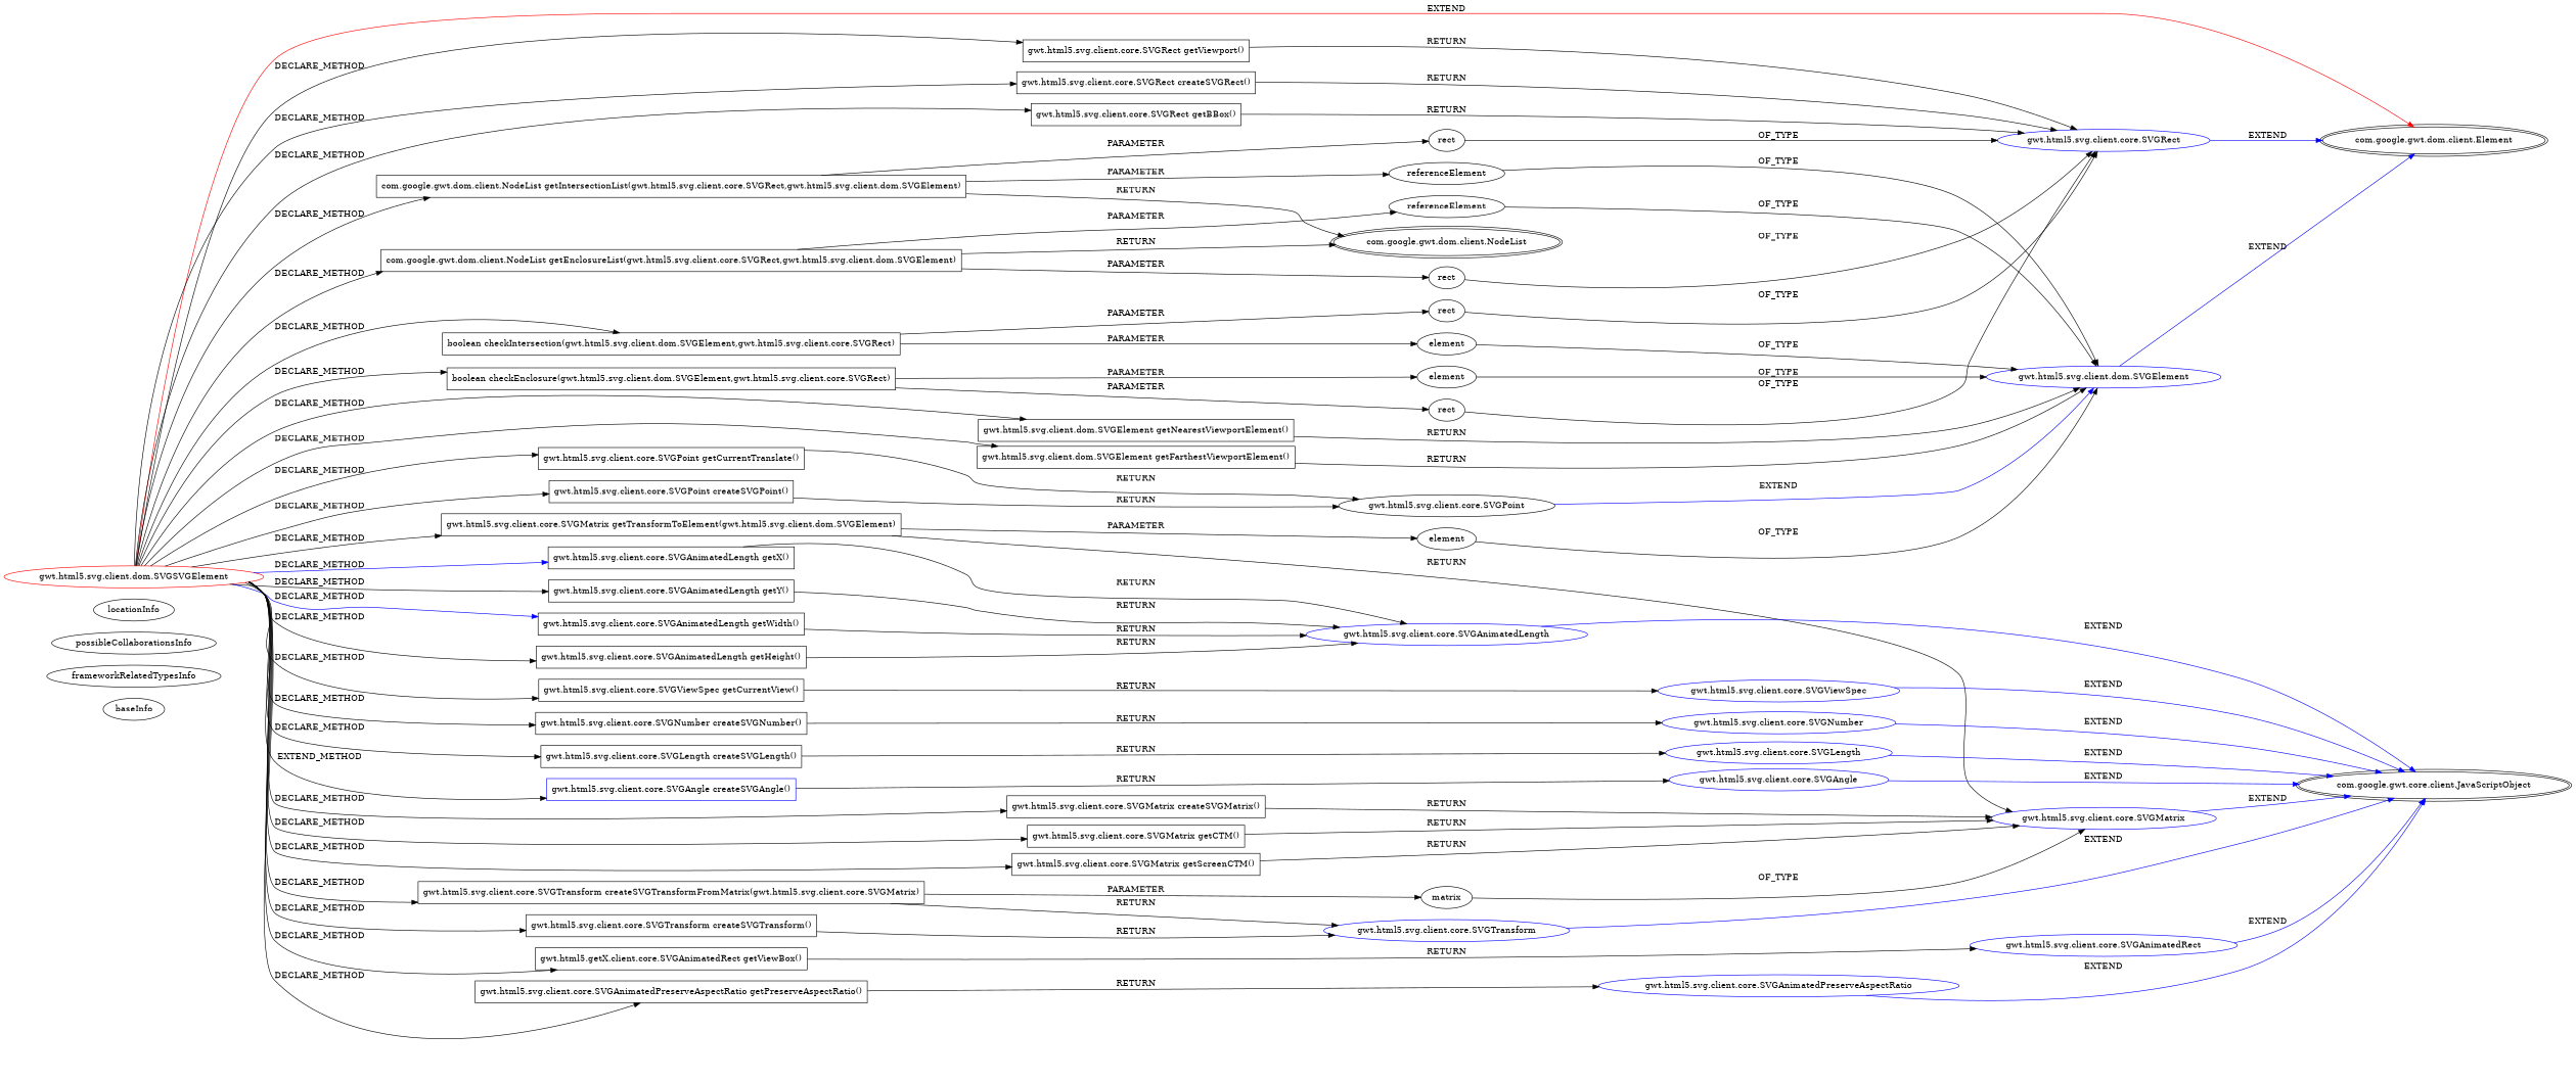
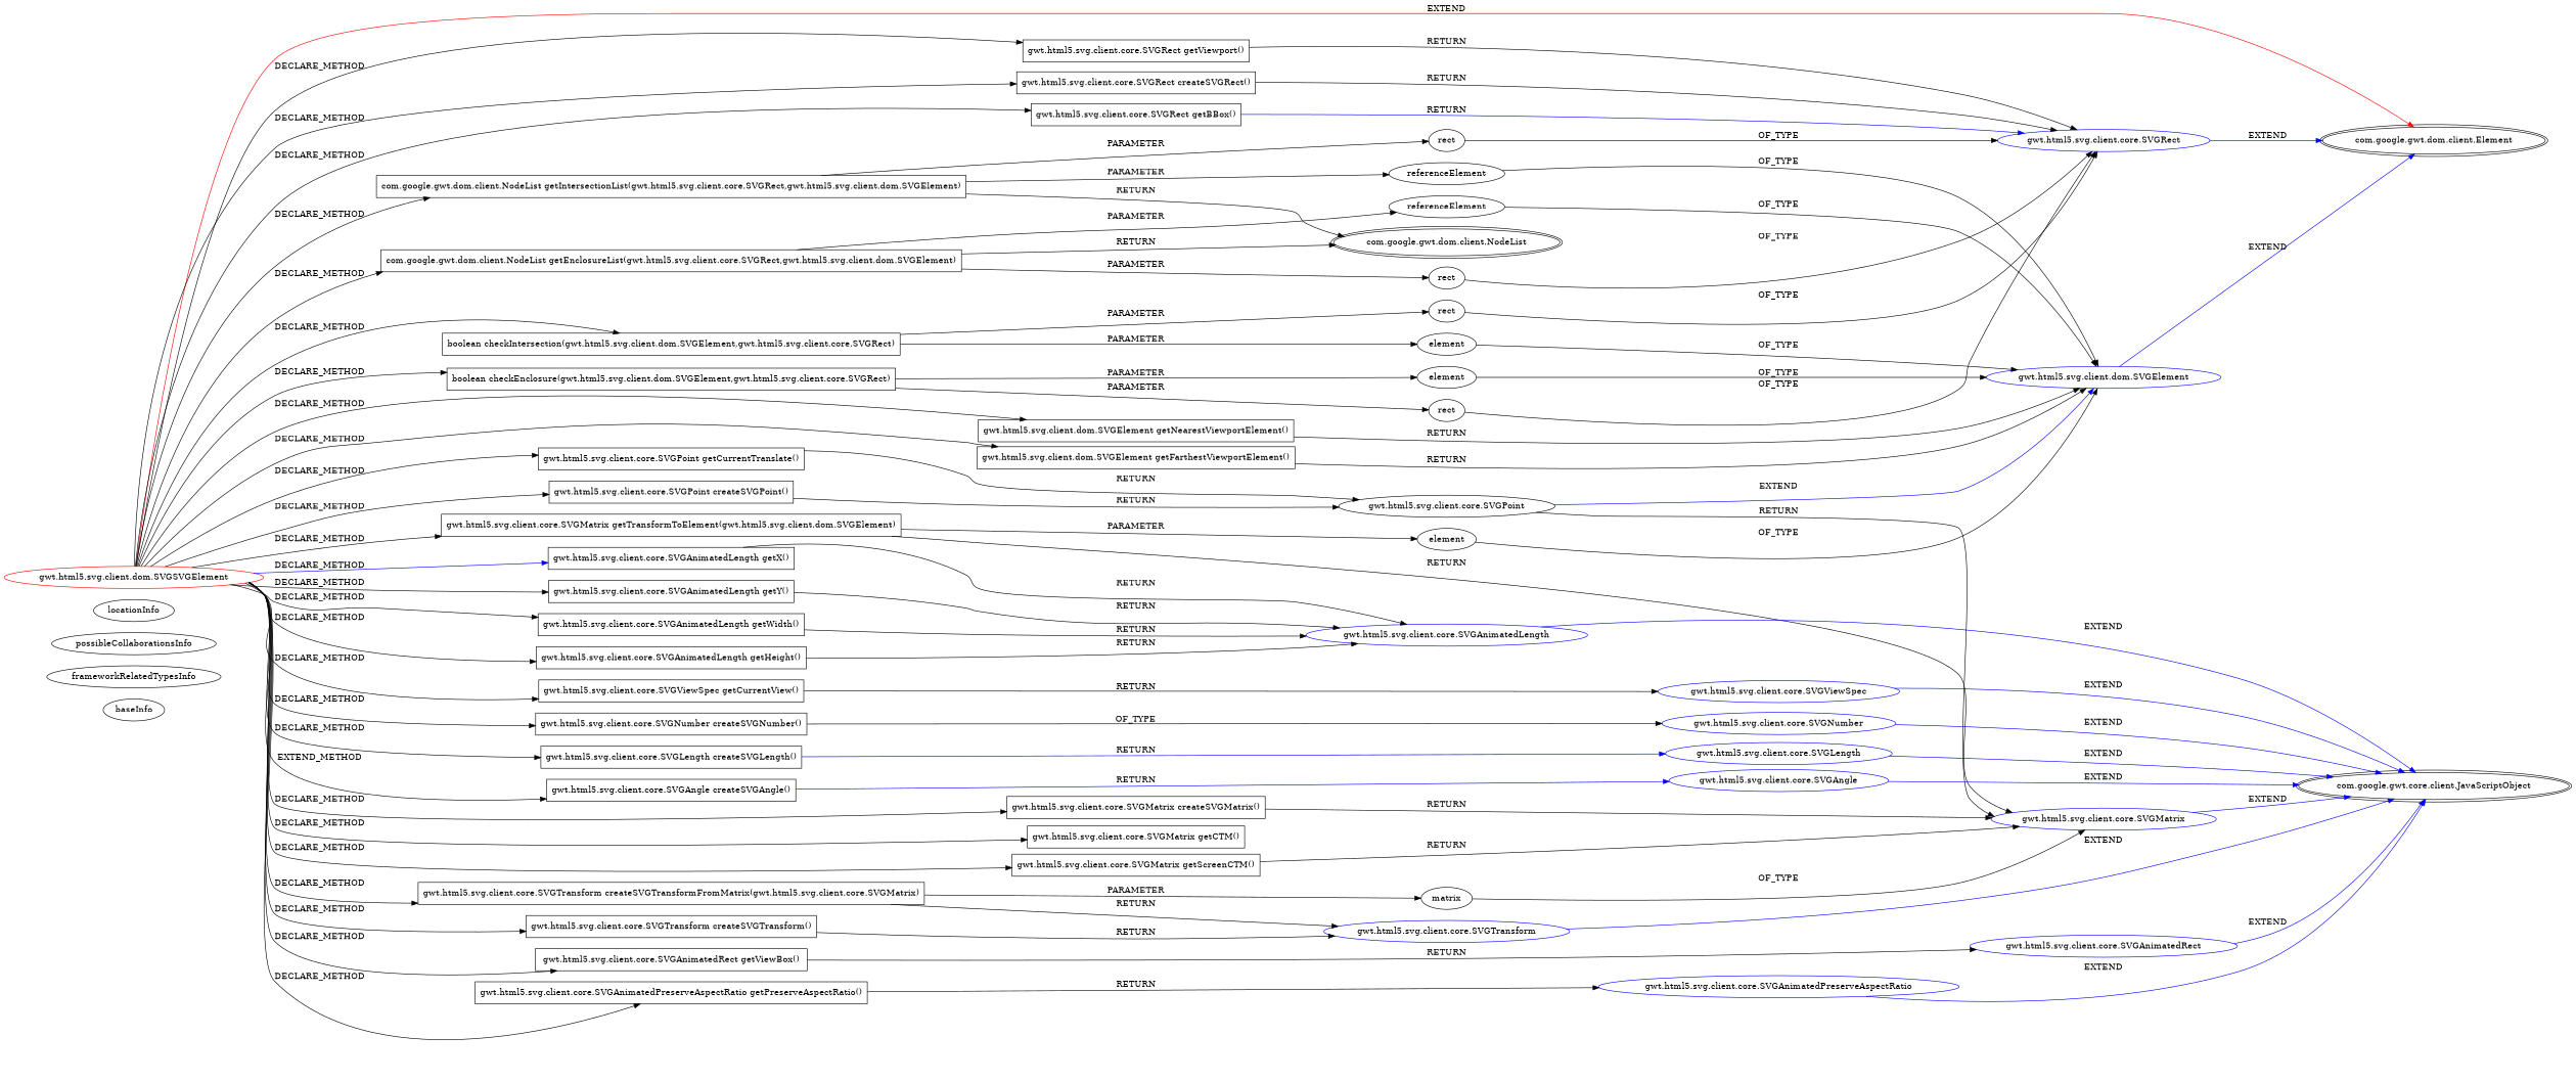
  digraph {
    rankdir=LR
    node [isFrameworkType=false vertexType=CLIENT_METHOD_DECLARATION]
    baseInfo [category=extension_graph graphId=3837 isAnonymous=false possibleRelation=true isFrameworkType="" vertexType=""]
    frameworkRelatedTypesInfo [0="com.google.gwt.dom.client.Element" isFrameworkType="" vertexType=""]
    possibleCollaborationsInfo [0="3837~CLIENT_METHOD_DECLARATION-RETURN_TYPE-CLIENT_METHOD_DECLARATION-RETURN_TYPE-CLIENT_METHOD_DECLARATION-PARAMETER_DECLARATION-CLIENT_METHOD_DECLARATION-PARAMETER_DECLARATION-CLIENT_METHOD_DECLARATION-PARAMETER_DECLARATION-CLIENT_METHOD_DECLARATION-PARAMETER_DECLARATION-CLIENT_METHOD_DECLARATION-RETURN_TYPE-~com.google.gwt.dom.client.Element ~com.google.gwt.dom.client.Element ~false~false" 1="3837~CLIENT_METHOD_DECLARATION-RETURN_TYPE-CLIENT_METHOD_DECLARATION-RETURN_TYPE-CLIENT_METHOD_DECLARATION-RETURN_TYPE-CLIENT_METHOD_DECLARATION-PARAMETER_DECLARATION-CLIENT_METHOD_DECLARATION-RETURN_TYPE-~com.google.gwt.dom.client.Element ~com.google.gwt.core.client.JavaScriptObject ~false~false" 2="3837~CLIENT_METHOD_DECLARATION-PARAMETER_DECLARATION-CLIENT_METHOD_DECLARATION-RETURN_TYPE-CLIENT_METHOD_DECLARATION-RETURN_TYPE-CLIENT_METHOD_DECLARATION-PARAMETER_DECLARATION-CLIENT_METHOD_DECLARATION-PARAMETER_DECLARATION-CLIENT_METHOD_DECLARATION-PARAMETER_DECLARATION-CLIENT_METHOD_DECLARATION-PARAMETER_DECLARATION-~com.google.gwt.dom.client.Element ~com.google.gwt.dom.client.Element ~false~false" 3="3837~CLIENT_METHOD_DECLARATION-RETURN_TYPE-CLIENT_METHOD_DECLARATION-RETURN_TYPE-CLIENT_METHOD_DECLARATION-RETURN_TYPE-CLIENT_METHOD_DECLARATION-RETURN_TYPE-~com.google.gwt.dom.client.Element ~com.google.gwt.core.client.JavaScriptObject ~false~false" 4="3837~CLIENT_METHOD_DECLARATION-RETURN_TYPE-CLIENT_METHOD_DECLARATION-RETURN_TYPE-~com.google.gwt.dom.client.Element ~com.google.gwt.core.client.JavaScriptObject ~false~false" 5="3837~CLIENT_METHOD_DECLARATION-RETURN_TYPE-~com.google.gwt.dom.client.Element ~com.google.gwt.core.client.JavaScriptObject ~false~false" isFrameworkType="" vertexType=""]
    locationInfo [contextSignature=SVGSVGElement filePath="/mguiral-GwtSvgLib/GwtSvgLib-master/src/gwt/html5/svg/client/dom/SVGSVGElement.java" graphId=3837 projectName="mguiral-GwtSvgLib" isFrameworkType="" vertexType=""]
    n5 [color=red label="gwt.html5.svg.client.dom.SVGSVGElement" vertexType=ROOT_CLIENT_CLASS_DECLARATION]
    n6 [isFrameworkType=true label="com.google.gwt.dom.client.Element" peripheries=2 vertexType=FRAMEWORK_CLASS_TYPE]
    n7 [label="gwt.html5.svg.client.core.SVGAnimatedLength getX()" shape=box]
    n8 [label="gwt.html5.svg.client.core.SVGAnimatedLength getY()" shape=box]
    n9 [label="gwt.html5.svg.client.core.SVGAnimatedLength getWidth()" shape=box]
    n10 [label="gwt.html5.svg.client.core.SVGAnimatedLength getHeight()" shape=box]
    n11 [label="gwt.html5.svg.client.core.SVGRect getViewport()" shape=box]
    n12 [label="gwt.html5.svg.client.core.SVGViewSpec getCurrentView()" shape=box]
    n13 [label="gwt.html5.svg.client.core.SVGPoint getCurrentTranslate()" shape=box]
    n14 [label="com.google.gwt.dom.client.NodeList getIntersectionList(gwt.html5.svg.client.core.SVGRect,gwt.html5.svg.client.dom.SVGElement)" shape=box]
    n15 [label="com.google.gwt.dom.client.NodeList getEnclosureList(gwt.html5.svg.client.core.SVGRect,gwt.html5.svg.client.dom.SVGElement)" shape=box]
    n16 [label="boolean checkIntersection(gwt.html5.svg.client.dom.SVGElement,gwt.html5.svg.client.core.SVGRect)" shape=box]
    n17 [label="boolean checkEnclosure(gwt.html5.svg.client.dom.SVGElement,gwt.html5.svg.client.core.SVGRect)" shape=box]
    n18 [label="gwt.html5.svg.client.core.SVGNumber createSVGNumber()" shape=box]
    n19 [label="gwt.html5.svg.client.core.SVGLength createSVGLength()" shape=box]
-   n20 [label="gwt.html5.svg.client.core.SVGAngle createSVGAngle()" shape=box color=blue]
+   n20 [label="gwt.html5.svg.client.core.SVGAngle createSVGAngle()" shape=box]
    n21 [label="gwt.html5.svg.client.core.SVGPoint createSVGPoint()" shape=box]
    n22 [label="gwt.html5.svg.client.core.SVGMatrix createSVGMatrix()" shape=box]
    n23 [label="gwt.html5.svg.client.core.SVGRect createSVGRect()" shape=box]
    n24 [label="gwt.html5.svg.client.core.SVGTransform createSVGTransform()" shape=box]
    n25 [label="gwt.html5.svg.client.core.SVGTransform createSVGTransformFromMatrix(gwt.html5.svg.client.core.SVGMatrix)" shape=box]
-   n26 [label="gwt.html5.getX.client.core.SVGAnimatedRect getViewBox()" shape=box]
+   n26 [label="gwt.html5.svg.client.core.SVGAnimatedRect getViewBox()" shape=box]
    n27 [label="gwt.html5.svg.client.core.SVGAnimatedPreserveAspectRatio getPreserveAspectRatio()" shape=box]
    n28 [label="gwt.html5.svg.client.dom.SVGElement getNearestViewportElement()" shape=box]
    n29 [label="gwt.html5.svg.client.dom.SVGElement getFarthestViewportElement()" shape=box]
    n30 [label="gwt.html5.svg.client.core.SVGRect getBBox()" shape=box]
    n31 [label="gwt.html5.svg.client.core.SVGMatrix getCTM()" shape=box]
    n32 [label="gwt.html5.svg.client.core.SVGMatrix getScreenCTM()" shape=box]
    n33 [label="gwt.html5.svg.client.core.SVGMatrix getTransformToElement(gwt.html5.svg.client.dom.SVGElement)" shape=box]
    n34 [color=blue label="gwt.html5.svg.client.core.SVGAnimatedLength" vertexType=REFERENCE_CLIENT_CLASS_DECLARATION]
    n35 [color=blue label="gwt.html5.svg.client.core.SVGRect" vertexType=REFERENCE_CLIENT_CLASS_DECLARATION]
    n36 [color=blue label="gwt.html5.svg.client.core.SVGViewSpec" vertexType=REFERENCE_CLIENT_CLASS_DECLARATION]
    n37 [color=black label="gwt.html5.svg.client.core.SVGPoint" vertexType=REFERENCE_CLIENT_CLASS_DECLARATION]
    n38 [isFrameworkType=true label="com.google.gwt.dom.client.NodeList" peripheries=2 vertexType=FRAMEWORK_CLASS_TYPE]
    n39 [label=rect vertexType=PARAMETER_DECLARATION]
    n40 [label=referenceElement vertexType=PARAMETER_DECLARATION]
    n41 [label=rect vertexType=PARAMETER_DECLARATION]
    n42 [label=referenceElement vertexType=PARAMETER_DECLARATION]
    n43 [label=element vertexType=PARAMETER_DECLARATION]
    n44 [label=rect vertexType=PARAMETER_DECLARATION]
    n45 [label=element vertexType=PARAMETER_DECLARATION]
    n46 [label=rect vertexType=PARAMETER_DECLARATION]
    n47 [color=blue label="gwt.html5.svg.client.core.SVGNumber" vertexType=REFERENCE_CLIENT_CLASS_DECLARATION]
    n48 [color=blue label="gwt.html5.svg.client.core.SVGLength" vertexType=REFERENCE_CLIENT_CLASS_DECLARATION]
    n49 [color=blue label="gwt.html5.svg.client.core.SVGAngle" vertexType=REFERENCE_CLIENT_CLASS_DECLARATION]
    n50 [color=blue label="gwt.html5.svg.client.core.SVGMatrix" vertexType=REFERENCE_CLIENT_CLASS_DECLARATION]
    n51 [color=blue label="gwt.html5.svg.client.core.SVGTransform" vertexType=REFERENCE_CLIENT_CLASS_DECLARATION]
    n52 [label=matrix vertexType=PARAMETER_DECLARATION]
    n53 [color=blue label="gwt.html5.svg.client.core.SVGAnimatedRect" vertexType=REFERENCE_CLIENT_CLASS_DECLARATION]
    n54 [color=blue label="gwt.html5.svg.client.core.SVGAnimatedPreserveAspectRatio" vertexType=REFERENCE_CLIENT_CLASS_DECLARATION]
    n55 [color=blue label="gwt.html5.svg.client.dom.SVGElement" vertexType=REFERENCE_CLIENT_CLASS_DECLARATION]
    n56 [label=element vertexType=PARAMETER_DECLARATION]
    n57 [isFrameworkType=true label="com.google.gwt.core.client.JavaScriptObject" peripheries=2 vertexType=FRAMEWORK_CLASS_TYPE]
    n5 -> n6 [color=red label=EXTEND]
    n5 -> n7 [color=blue label=DECLARE_METHOD]
    n5 -> n8 [label=DECLARE_METHOD]
-   n5 -> n9 [label=DECLARE_METHOD color=blue]
+   n5 -> n9 [label=DECLARE_METHOD]
    n5 -> n10 [label=DECLARE_METHOD]
    n5 -> n11 [label=DECLARE_METHOD]
    n5 -> n12 [label=DECLARE_METHOD]
    n5 -> n13 [label=DECLARE_METHOD]
    n5 -> n14 [label=DECLARE_METHOD]
    n5 -> n15 [label=DECLARE_METHOD]
    n5 -> n16 [label=DECLARE_METHOD]
    n5 -> n17 [label=DECLARE_METHOD]
    n5 -> n18 [label=DECLARE_METHOD]
    n5 -> n19 [label=DECLARE_METHOD]
    n5 -> n20 [label=EXTEND_METHOD]
    n5 -> n21 [label=DECLARE_METHOD]
    n5 -> n22 [label=DECLARE_METHOD]
    n5 -> n23 [label=DECLARE_METHOD]
    n5 -> n24 [label=DECLARE_METHOD]
    n5 -> n25 [label=DECLARE_METHOD]
    n5 -> n26 [label=DECLARE_METHOD]
    n5 -> n27 [label=DECLARE_METHOD]
    n5 -> n28 [label=DECLARE_METHOD]
    n5 -> n29 [label=DECLARE_METHOD]
    n5 -> n30 [label=DECLARE_METHOD]
    n5 -> n31 [label=DECLARE_METHOD]
    n5 -> n32 [label=DECLARE_METHOD]
    n5 -> n33 [label=DECLARE_METHOD]
    n7 -> n34 [label=RETURN]
    n8 -> n34 [label=RETURN]
    n9 -> n34 [label=RETURN]
    n10 -> n34 [label=RETURN]
    n11 -> n35 [label=RETURN]
    n12 -> n36 [label=RETURN]
    n13 -> n37 [label=RETURN]
    n14 -> n38 [label=RETURN]
    n14 -> n39 [label=PARAMETER]
    n14 -> n40 [label=PARAMETER]
    n15 -> n38 [label=RETURN]
    n15 -> n41 [label=PARAMETER]
    n15 -> n42 [label=PARAMETER]
    n16 -> n43 [label=PARAMETER]
    n16 -> n44 [label=PARAMETER]
    n17 -> n45 [label=PARAMETER]
    n17 -> n46 [label=PARAMETER]
-   n18 -> n47 [label=RETURN]
-   n19 -> n48 [label=RETURN]
-   n20 -> n49 [label=RETURN]
+   n18 -> n47 [label=OF_TYPE]
+   n19 -> n48 [label=RETURN color=blue]
+   n20 -> n49 [label=RETURN color=blue]
    n21 -> n37 [label=RETURN]
    n22 -> n50 [label=RETURN]
    n23 -> n35 [label=RETURN]
    n24 -> n51 [label=RETURN]
    n25 -> n51 [label=RETURN]
    n25 -> n52 [label=PARAMETER]
    n26 -> n53 [label=RETURN]
    n27 -> n54 [label=RETURN]
    n28 -> n55 [label=RETURN]
    n29 -> n55 [label=RETURN]
-   n30 -> n35 [label=RETURN]
-   n31 -> n50 [label=RETURN]
+   n30 -> n35 [label=RETURN color=blue]
+   n37 -> n50 [label=RETURN]
    n32 -> n50 [label=RETURN]
    n33 -> n50 [label=RETURN]
    n33 -> n56 [label=PARAMETER]
    n34 -> n57 [color=blue label=EXTEND]
    n35 -> n6 [color=blue label=EXTEND]
    n36 -> n57 [color=blue label=EXTEND]
    n37 -> n55 [color=blue label=EXTEND]
    n39 -> n35 [label=OF_TYPE]
    n40 -> n55 [label=OF_TYPE]
    n41 -> n35 [label=OF_TYPE]
    n42 -> n55 [label=OF_TYPE]
    n43 -> n55 [label=OF_TYPE]
    n44 -> n35 [label=OF_TYPE]
    n45 -> n55 [label=OF_TYPE]
    n46 -> n35 [label=OF_TYPE]
    n47 -> n57 [color=blue label=EXTEND]
    n48 -> n57 [color=blue label=EXTEND]
    n49 -> n57 [color=blue label=EXTEND]
    n50 -> n57 [color=blue label=EXTEND]
    n51 -> n57 [color=blue label=EXTEND]
    n52 -> n50 [label=OF_TYPE]
    n53 -> n57 [color=blue label=EXTEND]
    n54 -> n57 [color=blue label=EXTEND]
    n55 -> n6 [color=blue label=EXTEND]
    n56 -> n55 [label=OF_TYPE]
  }
